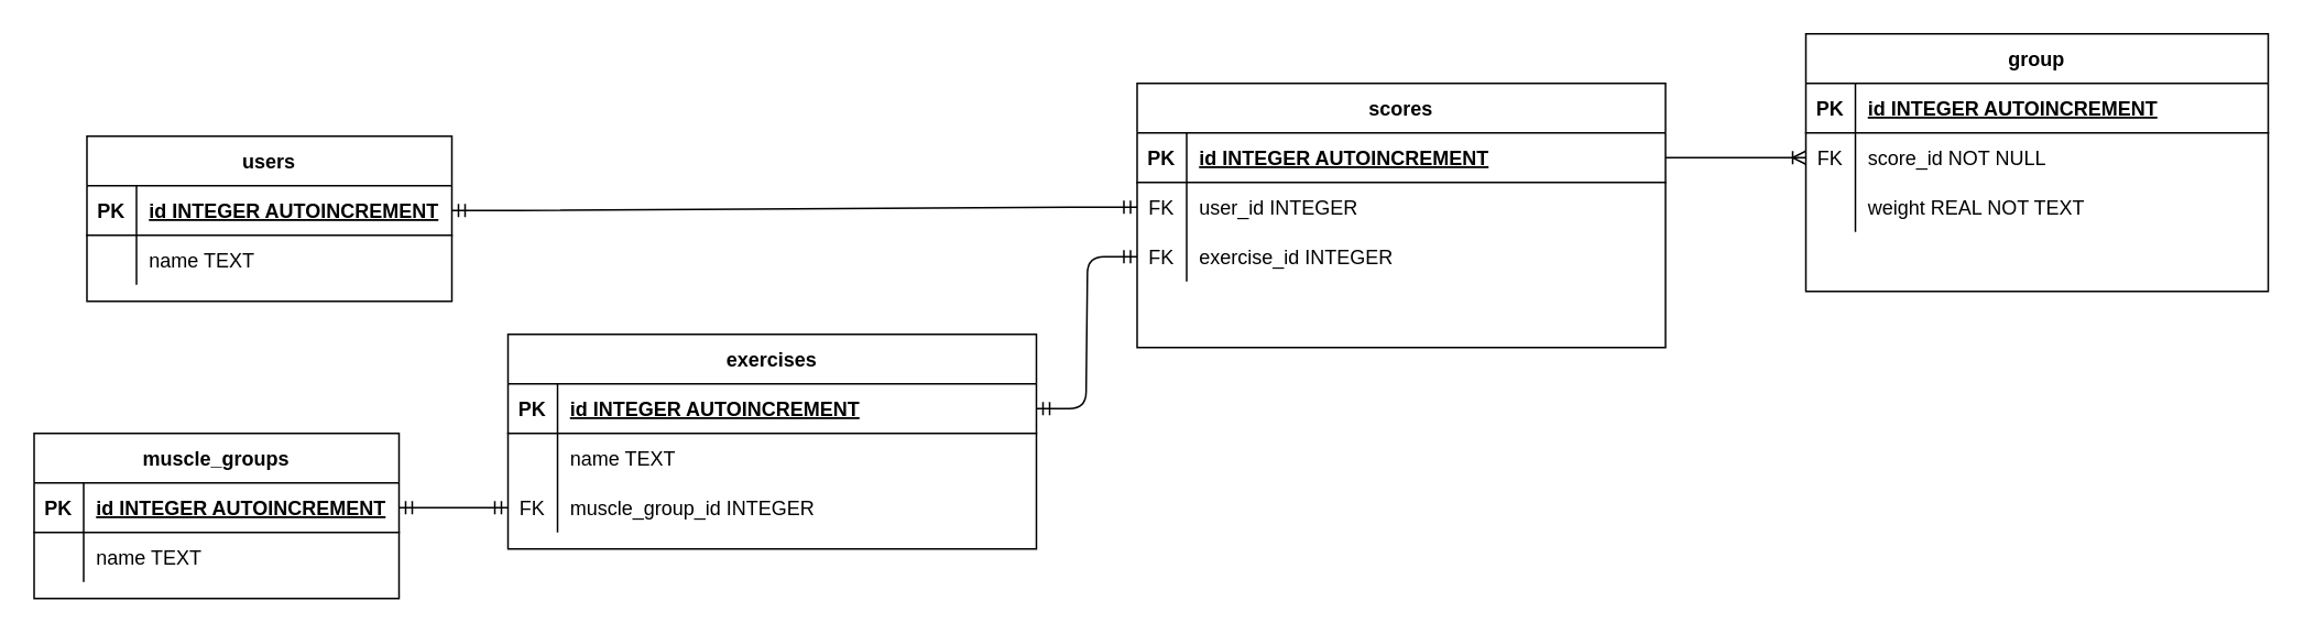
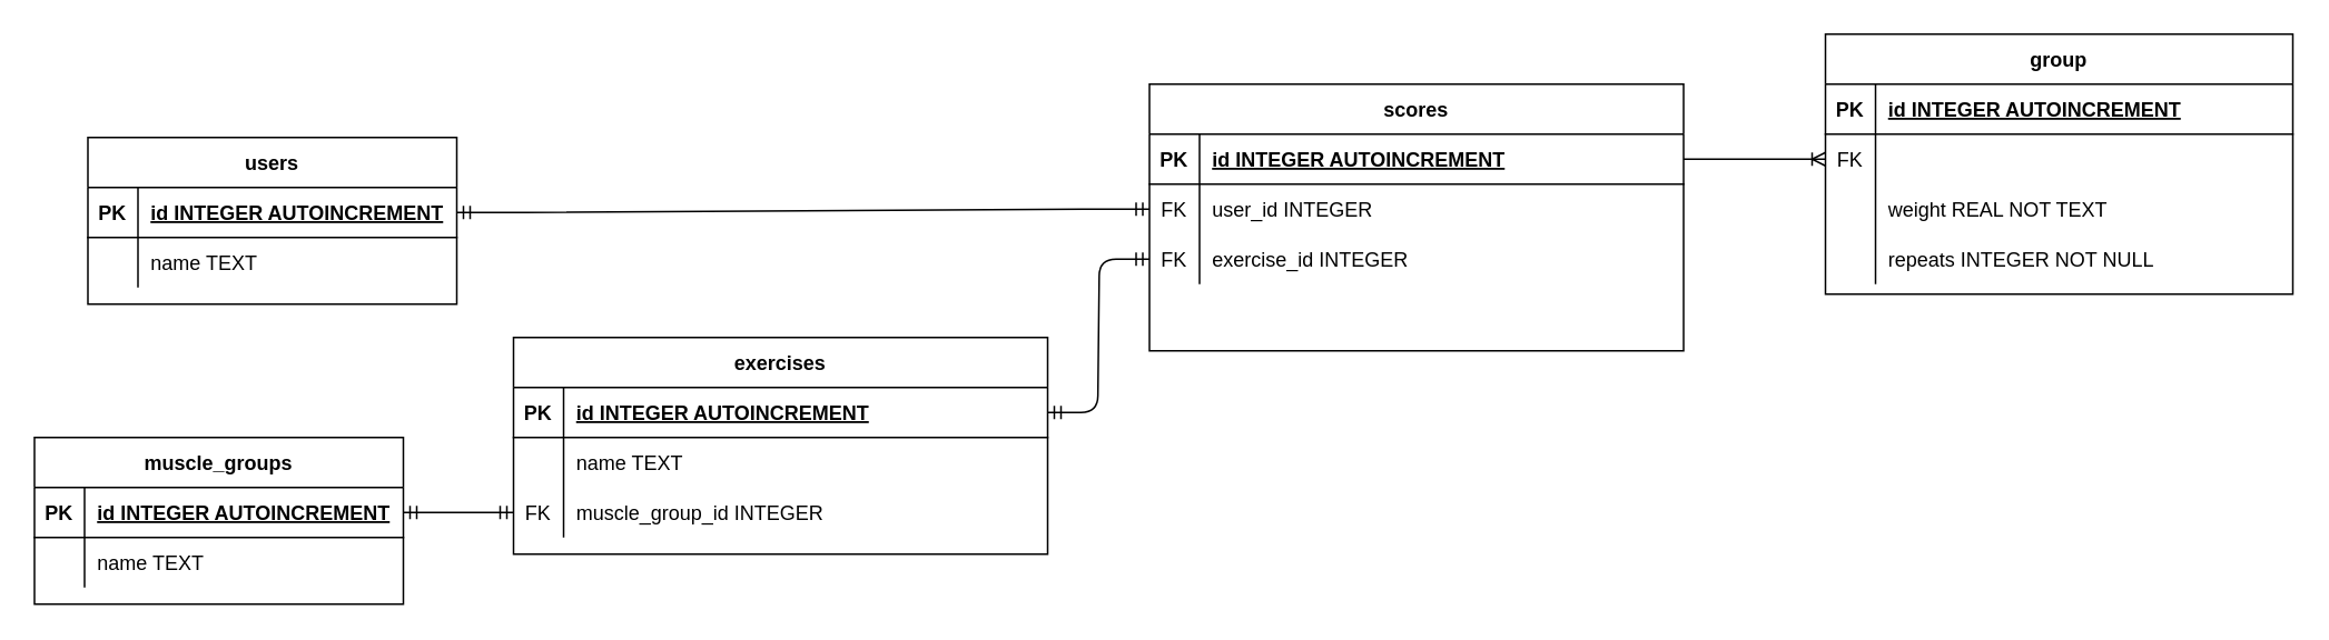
  <mxCell id="0" />
  <mxCell id="1" parent="0" />
  <mxCell id="2" value="" style="edgeStyle=entityRelationEdgeStyle;fontSize=12;html=1;endArrow=ERmandOne;startArrow=ERmandOne;exitX=1;exitY=0.5;exitDx=0;exitDy=0;entryX=0;entryY=0.5;entryDx=0;entryDy=0;" parent="1" source="35" target="31" edge="1"><mxGeometry width="100" height="100" relative="1" as="geometry"><mxPoint x="603" y="413" as="sourcePoint" /><mxPoint x="703" y="313" as="targetPoint" /></mxGeometry></mxCell>
  <mxCell id="3" value="" style="edgeStyle=entityRelationEdgeStyle;fontSize=12;html=1;endArrow=ERmandOne;startArrow=ERmandOne;exitX=1;exitY=0.5;exitDx=0;exitDy=0;entryX=0;entryY=0.5;entryDx=0;entryDy=0;" parent="1" source="18" target="9" edge="1"><mxGeometry width="100" height="100" relative="1" as="geometry"><mxPoint x="411" y="277" as="sourcePoint" /><mxPoint x="511" y="177" as="targetPoint" /></mxGeometry></mxCell>
  <mxCell id="4" value="" style="edgeStyle=entityRelationEdgeStyle;fontSize=12;html=1;endArrow=ERmandOne;startArrow=ERmandOne;entryX=0;entryY=0.5;entryDx=0;entryDy=0;exitX=1;exitY=0.5;exitDx=0;exitDy=0;" parent="1" source="25" target="12" edge="1"><mxGeometry width="100" height="100" relative="1" as="geometry"><mxPoint x="609" y="321" as="sourcePoint" /><mxPoint x="709" y="221" as="targetPoint" /></mxGeometry></mxCell>
  <mxCell id="5" value="scores" style="shape=table;startSize=30;container=1;collapsible=1;childLayout=tableLayout;fixedRows=1;rowLines=0;fontStyle=1;align=center;resizeLast=1;" parent="1" vertex="1"><mxGeometry x="688" y="50" width="320" height="160" as="geometry" /></mxCell>
  <mxCell id="6" value="" style="shape=partialRectangle;collapsible=0;dropTarget=0;pointerEvents=0;fillColor=none;points=[[0,0.5],[1,0.5]];portConstraint=eastwest;top=0;left=0;right=0;bottom=1;" parent="5" vertex="1"><mxGeometry y="30" width="320" height="30" as="geometry" /></mxCell>
  <mxCell id="7" value="PK" style="shape=partialRectangle;overflow=hidden;connectable=0;fillColor=none;top=0;left=0;bottom=0;right=0;fontStyle=1;" parent="6" vertex="1"><mxGeometry width="30" height="30" as="geometry" /></mxCell>
  <mxCell id="8" value="id INTEGER  AUTOINCREMENT" style="shape=partialRectangle;overflow=hidden;connectable=0;fillColor=none;top=0;left=0;bottom=0;right=0;align=left;spacingLeft=6;fontStyle=5;" parent="6" vertex="1"><mxGeometry x="30" width="290" height="30" as="geometry" /></mxCell>
  <mxCell id="9" value="" style="shape=partialRectangle;collapsible=0;dropTarget=0;pointerEvents=0;fillColor=none;points=[[0,0.5],[1,0.5]];portConstraint=eastwest;top=0;left=0;right=0;bottom=0;" parent="5" vertex="1"><mxGeometry y="60" width="320" height="30" as="geometry" /></mxCell>
  <mxCell id="10" value="FK" style="shape=partialRectangle;overflow=hidden;connectable=0;fillColor=none;top=0;left=0;bottom=0;right=0;" parent="9" vertex="1"><mxGeometry width="30" height="30" as="geometry" /></mxCell>
  <mxCell id="11" value="user_id INTEGER" style="shape=partialRectangle;overflow=hidden;connectable=0;fillColor=none;top=0;left=0;bottom=0;right=0;align=left;spacingLeft=6;" parent="9" vertex="1"><mxGeometry x="30" width="290" height="30" as="geometry" /></mxCell>
  <mxCell id="12" value="" style="shape=partialRectangle;collapsible=0;dropTarget=0;pointerEvents=0;fillColor=none;points=[[0,0.5],[1,0.5]];portConstraint=eastwest;top=0;left=0;right=0;bottom=0;" parent="5" vertex="1"><mxGeometry y="90" width="320" height="30" as="geometry" /></mxCell>
  <mxCell id="13" value="FK" style="shape=partialRectangle;overflow=hidden;connectable=0;fillColor=none;top=0;left=0;bottom=0;right=0;" parent="12" vertex="1"><mxGeometry width="30" height="30" as="geometry" /></mxCell>
  <mxCell id="14" value="exercise_id INTEGER" style="shape=partialRectangle;overflow=hidden;connectable=0;fillColor=none;top=0;left=0;bottom=0;right=0;align=left;spacingLeft=6;" parent="12" vertex="1"><mxGeometry x="30" width="290" height="30" as="geometry" /></mxCell>
  <mxCell id="15" value="" style="shape=partialRectangle;collapsible=0;dropTarget=0;pointerEvents=0;fillColor=none;points=[[0,0.5],[1,0.5]];portConstraint=eastwest;top=0;left=0;right=0;bottom=0;" parent="5" vertex="1"><mxGeometry y="120" width="320" height="30" as="geometry" /></mxCell>
  <mxCell id="16" value="" style="shape=partialRectangle;overflow=hidden;connectable=0;fillColor=none;top=0;left=0;bottom=0;right=0;" parent="15" vertex="1"><mxGeometry width="30" height="30" as="geometry" /></mxCell>
  <mxCell id="17" value="users" style="shape=table;startSize=30;container=1;collapsible=1;childLayout=tableLayout;fixedRows=1;rowLines=0;fontStyle=1;align=center;resizeLast=1;" parent="1" vertex="1"><mxGeometry x="52" y="82" width="221" height="100" as="geometry" /></mxCell>
  <mxCell id="18" value="" style="shape=partialRectangle;collapsible=0;dropTarget=0;pointerEvents=0;fillColor=none;points=[[0,0.5],[1,0.5]];portConstraint=eastwest;top=0;left=0;right=0;bottom=1;" parent="17" vertex="1"><mxGeometry y="30" width="221" height="30" as="geometry" /></mxCell>
  <mxCell id="19" value="PK" style="shape=partialRectangle;overflow=hidden;connectable=0;fillColor=none;top=0;left=0;bottom=0;right=0;fontStyle=1;" parent="18" vertex="1"><mxGeometry width="30" height="30" as="geometry" /></mxCell>
  <mxCell id="20" value="id INTEGER  AUTOINCREMENT" style="shape=partialRectangle;overflow=hidden;connectable=0;fillColor=none;top=0;left=0;bottom=0;right=0;align=left;spacingLeft=6;fontStyle=5;" parent="18" vertex="1"><mxGeometry x="30" width="191" height="30" as="geometry" /></mxCell>
  <mxCell id="21" value="" style="shape=partialRectangle;collapsible=0;dropTarget=0;pointerEvents=0;fillColor=none;points=[[0,0.5],[1,0.5]];portConstraint=eastwest;top=0;left=0;right=0;bottom=0;" parent="17" vertex="1"><mxGeometry y="60" width="221" height="30" as="geometry" /></mxCell>
  <mxCell id="22" value="" style="shape=partialRectangle;overflow=hidden;connectable=0;fillColor=none;top=0;left=0;bottom=0;right=0;" parent="21" vertex="1"><mxGeometry width="30" height="30" as="geometry" /></mxCell>
  <mxCell id="23" value="name TEXT" style="shape=partialRectangle;overflow=hidden;connectable=0;fillColor=none;top=0;left=0;bottom=0;right=0;align=left;spacingLeft=6;" parent="21" vertex="1"><mxGeometry x="30" width="191" height="30" as="geometry" /></mxCell>
  <mxCell id="24" value="exercises" style="shape=table;startSize=30;container=1;collapsible=1;childLayout=tableLayout;fixedRows=1;rowLines=0;fontStyle=1;align=center;resizeLast=1;" parent="1" vertex="1"><mxGeometry x="307" y="202" width="320" height="130" as="geometry" /></mxCell>
  <mxCell id="25" value="" style="shape=partialRectangle;collapsible=0;dropTarget=0;pointerEvents=0;fillColor=none;points=[[0,0.5],[1,0.5]];portConstraint=eastwest;top=0;left=0;right=0;bottom=1;" parent="24" vertex="1"><mxGeometry y="30" width="320" height="30" as="geometry" /></mxCell>
  <mxCell id="26" value="PK" style="shape=partialRectangle;overflow=hidden;connectable=0;fillColor=none;top=0;left=0;bottom=0;right=0;fontStyle=1;" parent="25" vertex="1"><mxGeometry width="30" height="30" as="geometry" /></mxCell>
  <mxCell id="27" value="id INTEGER  AUTOINCREMENT" style="shape=partialRectangle;overflow=hidden;connectable=0;fillColor=none;top=0;left=0;bottom=0;right=0;align=left;spacingLeft=6;fontStyle=5;" parent="25" vertex="1"><mxGeometry x="30" width="290" height="30" as="geometry" /></mxCell>
  <mxCell id="28" value="" style="shape=partialRectangle;collapsible=0;dropTarget=0;pointerEvents=0;fillColor=none;points=[[0,0.5],[1,0.5]];portConstraint=eastwest;top=0;left=0;right=0;bottom=0;" parent="24" vertex="1"><mxGeometry y="60" width="320" height="30" as="geometry" /></mxCell>
  <mxCell id="29" value="" style="shape=partialRectangle;overflow=hidden;connectable=0;fillColor=none;top=0;left=0;bottom=0;right=0;" parent="28" vertex="1"><mxGeometry width="30" height="30" as="geometry" /></mxCell>
  <mxCell id="30" value="name TEXT" style="shape=partialRectangle;overflow=hidden;connectable=0;fillColor=none;top=0;left=0;bottom=0;right=0;align=left;spacingLeft=6;" parent="28" vertex="1"><mxGeometry x="30" width="290" height="30" as="geometry" /></mxCell>
  <mxCell id="31" value="" style="shape=partialRectangle;collapsible=0;dropTarget=0;pointerEvents=0;fillColor=none;points=[[0,0.5],[1,0.5]];portConstraint=eastwest;top=0;left=0;right=0;bottom=0;" parent="24" vertex="1"><mxGeometry y="90" width="320" height="30" as="geometry" /></mxCell>
  <mxCell id="32" value="FK" style="shape=partialRectangle;overflow=hidden;connectable=0;fillColor=none;top=0;left=0;bottom=0;right=0;" parent="31" vertex="1"><mxGeometry width="30" height="30" as="geometry" /></mxCell>
  <mxCell id="33" value="muscle_group_id INTEGER" style="shape=partialRectangle;overflow=hidden;connectable=0;fillColor=none;top=0;left=0;bottom=0;right=0;align=left;spacingLeft=6;" parent="31" vertex="1"><mxGeometry x="30" width="290" height="30" as="geometry" /></mxCell>
  <mxCell id="34" value="muscle_groups" style="shape=table;startSize=30;container=1;collapsible=1;childLayout=tableLayout;fixedRows=1;rowLines=0;fontStyle=1;align=center;resizeLast=1;" parent="1" vertex="1"><mxGeometry x="20" y="262" width="221" height="100" as="geometry"><mxRectangle x="29" y="318" width="116" height="30" as="alternateBounds" /></mxGeometry></mxCell>
  <mxCell id="35" value="" style="shape=partialRectangle;collapsible=0;dropTarget=0;pointerEvents=0;fillColor=none;points=[[0,0.5],[1,0.5]];portConstraint=eastwest;top=0;left=0;right=0;bottom=1;" parent="34" vertex="1"><mxGeometry y="30" width="221" height="30" as="geometry" /></mxCell>
  <mxCell id="36" value="PK" style="shape=partialRectangle;overflow=hidden;connectable=0;fillColor=none;top=0;left=0;bottom=0;right=0;fontStyle=1;" parent="35" vertex="1"><mxGeometry width="30" height="30" as="geometry" /></mxCell>
  <mxCell id="37" value="id INTEGER  AUTOINCREMENT" style="shape=partialRectangle;overflow=hidden;connectable=0;fillColor=none;top=0;left=0;bottom=0;right=0;align=left;spacingLeft=6;fontStyle=5;" parent="35" vertex="1"><mxGeometry x="30" width="191" height="30" as="geometry" /></mxCell>
  <mxCell id="38" value="" style="shape=partialRectangle;collapsible=0;dropTarget=0;pointerEvents=0;fillColor=none;points=[[0,0.5],[1,0.5]];portConstraint=eastwest;top=0;left=0;right=0;bottom=0;" parent="34" vertex="1"><mxGeometry y="60" width="221" height="30" as="geometry" /></mxCell>
  <mxCell id="39" value="" style="shape=partialRectangle;overflow=hidden;connectable=0;fillColor=none;top=0;left=0;bottom=0;right=0;" parent="38" vertex="1"><mxGeometry width="30" height="30" as="geometry" /></mxCell>
  <mxCell id="40" value="name TEXT" style="shape=partialRectangle;overflow=hidden;connectable=0;fillColor=none;top=0;left=0;bottom=0;right=0;align=left;spacingLeft=6;" parent="38" vertex="1"><mxGeometry x="30" width="191" height="30" as="geometry" /></mxCell>
  <mxCell id="41" value="" style="edgeStyle=entityRelationEdgeStyle;fontSize=12;html=1;endArrow=ERoneToMany;shadow=0;entryX=0;entryY=0.5;entryDx=0;entryDy=0;exitX=1;exitY=0.5;exitDx=0;exitDy=0;" parent="1" source="6" target="46" edge="1"><mxGeometry width="100" height="100" relative="1" as="geometry"><mxPoint x="1035" y="306" as="sourcePoint" /><mxPoint x="911" y="439" as="targetPoint" /></mxGeometry></mxCell>
  <mxCell id="42" value="group" style="shape=table;startSize=30;container=1;collapsible=1;childLayout=tableLayout;fixedRows=1;rowLines=0;fontStyle=1;align=center;resizeLast=1;" parent="1" vertex="1"><mxGeometry x="1093" y="20" width="280" height="156" as="geometry" /></mxCell>
  <mxCell id="43" value="" style="shape=partialRectangle;collapsible=0;dropTarget=0;pointerEvents=0;fillColor=none;top=0;left=0;bottom=1;right=0;points=[[0,0.5],[1,0.5]];portConstraint=eastwest;" parent="42" vertex="1"><mxGeometry y="30" width="280" height="30" as="geometry" /></mxCell>
  <mxCell id="44" value="PK" style="shape=partialRectangle;connectable=0;fillColor=none;top=0;left=0;bottom=0;right=0;fontStyle=1;overflow=hidden;" parent="43" vertex="1"><mxGeometry width="30" height="30" as="geometry" /></mxCell>
  <mxCell id="45" value="id INTEGER AUTOINCREMENT" style="shape=partialRectangle;connectable=0;fillColor=none;top=0;left=0;bottom=0;right=0;align=left;spacingLeft=6;fontStyle=5;overflow=hidden;" parent="43" vertex="1"><mxGeometry x="30" width="250" height="30" as="geometry" /></mxCell>
  <mxCell id="46" value="" style="shape=partialRectangle;collapsible=0;dropTarget=0;pointerEvents=0;fillColor=none;top=0;left=0;bottom=0;right=0;points=[[0,0.5],[1,0.5]];portConstraint=eastwest;" parent="42" vertex="1"><mxGeometry y="60" width="280" height="30" as="geometry" /></mxCell>
  <mxCell id="47" value="FK" style="shape=partialRectangle;connectable=0;fillColor=none;top=0;left=0;bottom=0;right=0;editable=1;overflow=hidden;" parent="46" vertex="1"><mxGeometry width="30" height="30" as="geometry" /></mxCell>
- <mxCell id="48" value="score_id NOT NULL" style="shape=partialRectangle;connectable=0;fillColor=none;top=0;left=0;bottom=0;right=0;align=left;spacingLeft=6;overflow=hidden;" parent="46" vertex="1"><mxGeometry x="30" width="250" height="30" as="geometry" /></mxCell>
  <mxCell id="49" value="" style="shape=partialRectangle;collapsible=0;dropTarget=0;pointerEvents=0;fillColor=none;top=0;left=0;bottom=0;right=0;points=[[0,0.5],[1,0.5]];portConstraint=eastwest;" parent="42" vertex="1"><mxGeometry y="90" width="280" height="30" as="geometry" /></mxCell>
  <mxCell id="50" value="" style="shape=partialRectangle;connectable=0;fillColor=none;top=0;left=0;bottom=0;right=0;editable=1;overflow=hidden;" parent="49" vertex="1"><mxGeometry width="30" height="30" as="geometry" /></mxCell>
  <mxCell id="51" value="weight REAL NOT TEXT" style="shape=partialRectangle;connectable=0;fillColor=none;top=0;left=0;bottom=0;right=0;align=left;spacingLeft=6;overflow=hidden;" parent="49" vertex="1"><mxGeometry x="30" width="250" height="30" as="geometry" /></mxCell>
  <mxCell id="52" value="" style="shape=partialRectangle;collapsible=0;dropTarget=0;pointerEvents=0;fillColor=none;top=0;left=0;bottom=0;right=0;points=[[0,0.5],[1,0.5]];portConstraint=eastwest;" parent="42" vertex="1"><mxGeometry y="120" width="280" height="30" as="geometry" /></mxCell>
  <mxCell id="53" value="" style="shape=partialRectangle;connectable=0;fillColor=none;top=0;left=0;bottom=0;right=0;editable=1;overflow=hidden;" parent="52" vertex="1"><mxGeometry width="30" height="30" as="geometry" /></mxCell>
+ <mxCell id="54" value="repeats INTEGER NOT NULL" style="shape=partialRectangle;connectable=0;fillColor=none;top=0;left=0;bottom=0;right=0;align=left;spacingLeft=6;overflow=hidden;" parent="52" vertex="1"><mxGeometry x="30" width="250" height="30" as="geometry" /></mxCell>
